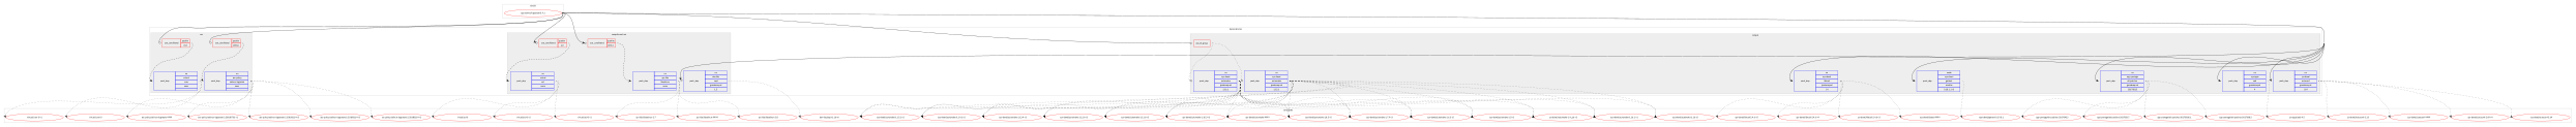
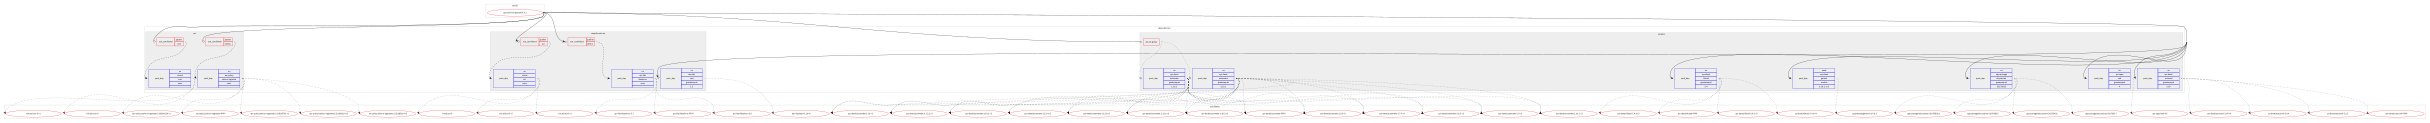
  digraph {
    compound=true
    concentrate=true
    fontname="IBM Plex Sans"
    fontsize=10
    newrank=true
    rankdir=TB
    ranksep=1.5
    node [color=red fontname="IBM Plex Sans" fontsize=10]
    edge [arrowhead=vee fontname="IBM Plex Sans" headport=w style=dotted tailport=e weight=100]
    n1 [label="app-admin/logrotate-3.9.1" width=4]
    n2 [color=blue label=<<TABLE BORDER="0" CELLBORDER="1" CELLSPACING="0" CELLPADDING="4" WIDTH="220"><TR><TD ROWSPAN="6" CELLPADDING="30">pack_dep</TD></TR><TR><TD WIDTH="110">no</TD></TR><TR><TD>sys-devel</TD></TR><TR><TD>automake</TD></TR><TR><TD>greaterequal</TD></TR><TR><TD>1.16.1</TD></TR></TABLE>> shape=none]
    n3 [color=blue label=<<TABLE BORDER="0" CELLBORDER="1" CELLSPACING="0" CELLPADDING="4" WIDTH="220"><TR><TD ROWSPAN="6" CELLPADDING="30">pack_dep</TD></TR><TR><TD WIDTH="110">no</TD></TR><TR><TD>sys-devel</TD></TR><TR><TD>automake</TD></TR><TR><TD>greaterequal</TD></TR><TR><TD>1.15.1</TD></TR></TABLE>> shape=none]
    n4 [label=<<TABLE BORDER="0" CELLBORDER="1" CELLSPACING="0" CELLPADDING="4"><TR><TD CELLPADDING="10">any_of_group</TD></TR></TABLE>> shape=none]
    n5 [color=blue label=<<TABLE BORDER="0" CELLBORDER="1" CELLSPACING="0" CELLPADDING="4" WIDTH="220"><TR><TD ROWSPAN="6" CELLPADDING="30">pack_dep</TD></TR><TR><TD WIDTH="110">no</TD></TR><TR><TD>app-portage</TD></TR><TR><TD>elt-patches</TD></TR><TR><TD>greaterequal</TD></TR><TR><TD>20170815</TD></TR></TABLE>> shape=none]
    n6 [color=blue label=<<TABLE BORDER="0" CELLBORDER="1" CELLSPACING="0" CELLPADDING="4" WIDTH="220"><TR><TD ROWSPAN="6" CELLPADDING="30">pack_dep</TD></TR><TR><TD WIDTH="110">no</TD></TR><TR><TD>sys-apps</TD></TR><TR><TD>sed</TD></TR><TR><TD>greaterequal</TD></TR><TR><TD>4</TD></TR></TABLE>> shape=none]
    n7 [color=blue label=<<TABLE BORDER="0" CELLBORDER="1" CELLSPACING="0" CELLPADDING="4" WIDTH="220"><TR><TD ROWSPAN="6" CELLPADDING="30">pack_dep</TD></TR><TR><TD WIDTH="110">no</TD></TR><TR><TD>sys-devel</TD></TR><TR><TD>autoconf</TD></TR><TR><TD>greaterequal</TD></TR><TR><TD>2.69</TD></TR></TABLE>> shape=none]
    n8 [color=blue label=<<TABLE BORDER="0" CELLBORDER="1" CELLSPACING="0" CELLPADDING="4" WIDTH="220"><TR><TD ROWSPAN="6" CELLPADDING="30">pack_dep</TD></TR><TR><TD WIDTH="110">no</TD></TR><TR><TD>sys-devel</TD></TR><TR><TD>libtool</TD></TR><TR><TD>greaterequal</TD></TR><TR><TD>2.4</TD></TR></TABLE>> shape=none]
    n9 [color=blue label=<<TABLE BORDER="0" CELLBORDER="1" CELLSPACING="0" CELLPADDING="4" WIDTH="220"><TR><TD ROWSPAN="6" CELLPADDING="30">pack_dep</TD></TR><TR><TD WIDTH="110">weak</TD></TR><TR><TD>sys-devel</TD></TR><TR><TD>gettext</TD></TR><TR><TD>smaller</TD></TR><TR><TD>0.18.1.1-r3</TD></TR></TABLE>> shape=none]
    n10 [color=blue label=<<TABLE BORDER="0" CELLBORDER="1" CELLSPACING="0" CELLPADDING="4" WIDTH="220"><TR><TD ROWSPAN="6" CELLPADDING="30">pack_dep</TD></TR><TR><TD WIDTH="110">no</TD></TR><TR><TD>virtual</TD></TR><TR><TD>acl</TD></TR><TR><TD>none</TD></TR><TR><TD></TD></TR></TABLE>> shape=none]
    n11 [label=<<TABLE BORDER="0" CELLBORDER="1" CELLSPACING="0" CELLPADDING="4"><TR><TD ROWSPAN="3" CELLPADDING="10">use_conditional</TD></TR><TR><TD>positive</TD></TR><TR><TD>acl</TD></TR></TABLE>> shape=none]
    n12 [color=blue label=<<TABLE BORDER="0" CELLBORDER="1" CELLSPACING="0" CELLPADDING="4" WIDTH="220"><TR><TD ROWSPAN="6" CELLPADDING="30">pack_dep</TD></TR><TR><TD WIDTH="110">no</TD></TR><TR><TD>sys-libs</TD></TR><TR><TD>libselinux</TD></TR><TR><TD>none</TD></TR><TR><TD></TD></TR></TABLE>> shape=none]
    n13 [label=<<TABLE BORDER="0" CELLBORDER="1" CELLSPACING="0" CELLPADDING="4"><TR><TD ROWSPAN="3" CELLPADDING="10">use_conditional</TD></TR><TR><TD>positive</TD></TR><TR><TD>selinux</TD></TR></TABLE>> shape=none]
    n14 [color=blue label=<<TABLE BORDER="0" CELLBORDER="1" CELLSPACING="0" CELLPADDING="4" WIDTH="220"><TR><TD ROWSPAN="6" CELLPADDING="30">pack_dep</TD></TR><TR><TD WIDTH="110">no</TD></TR><TR><TD>dev-libs</TD></TR><TR><TD>popt</TD></TR><TR><TD>greaterequal</TD></TR><TR><TD>1.5</TD></TR></TABLE>> shape=none]
    n15 [color=blue label=<<TABLE BORDER="0" CELLBORDER="1" CELLSPACING="0" CELLPADDING="4" WIDTH="220"><TR><TD ROWSPAN="6" CELLPADDING="30">pack_dep</TD></TR><TR><TD WIDTH="110">no</TD></TR><TR><TD>virtual</TD></TR><TR><TD>cron</TD></TR><TR><TD>none</TD></TR><TR><TD></TD></TR></TABLE>> shape=none]
    n16 [label=<<TABLE BORDER="0" CELLBORDER="1" CELLSPACING="0" CELLPADDING="4"><TR><TD ROWSPAN="3" CELLPADDING="10">use_conditional</TD></TR><TR><TD>positive</TD></TR><TR><TD>cron</TD></TR></TABLE>> shape=none]
    n17 [color=blue label=<<TABLE BORDER="0" CELLBORDER="1" CELLSPACING="0" CELLPADDING="4" WIDTH="220"><TR><TD ROWSPAN="6" CELLPADDING="30">pack_dep</TD></TR><TR><TD WIDTH="110">no</TD></TR><TR><TD>sec-policy</TD></TR><TR><TD>selinux-logrotate</TD></TR><TR><TD>none</TD></TR><TR><TD></TD></TR></TABLE>> shape=none]
    n18 [label=<<TABLE BORDER="0" CELLBORDER="1" CELLSPACING="0" CELLPADDING="4"><TR><TD ROWSPAN="3" CELLPADDING="10">use_conditional</TD></TR><TR><TD>positive</TD></TR><TR><TD>selinux</TD></TR></TABLE>> shape=none]
    n19 [label="sys-devel/automake-1.10.3-r3" width=4]
    n20 [label="sys-devel/automake-1.11.6-r3" width=4]
    n21 [label="sys-devel/automake-1.12.6-r2" width=4]
    n22 [label="sys-devel/automake-1.13.4-r2" width=4]
    n23 [label="sys-devel/automake-1.14.1-r2" width=4]
    n24 [label="sys-devel/automake-1.15.1-r2" width=4]
    n25 [label="sys-devel/automake-1.16-r2" width=4]
    n26 [label="sys-devel/automake-1.16.1-r1" width=4]
-   n27 [label="sys-devel/automake-1.4_p6-r2" width=4]
    n28 [label="sys-devel/automake-1.5-r2" width=4]
    n29 [label="sys-devel/automake-1.6.3-r2" width=4]
    n30 [label="sys-devel/automake-1.7.9-r3" width=4]
    n31 [label="sys-devel/automake-1.8.5-r5" width=4]
    n32 [label="sys-devel/automake-9999" width=4]
    n33 [label="app-portage/elt-patches-20170317" width=4]
    n34 [label="app-portage/elt-patches-20170422" width=4]
    n35 [label="app-portage/elt-patches-20170815" width=4]
    n36 [label="app-portage/elt-patches-20170826.1" width=4]
    n37 [label="sys-apps/sed-4.5" width=4]
    n38 [label="sys-devel/autoconf-2.13" width=4]
    n39 [label="sys-devel/autoconf-2.64" width=4]
    n40 [label="sys-devel/autoconf-2.69-r4" width=4]
    n41 [label="sys-devel/autoconf-9999" width=4]
    n42 [label="sys-devel/libtool-2.4.6-r3" width=4]
    n43 [label="sys-devel/libtool-2.4.6-r4" width=4]
    n44 [label="sys-devel/libtool-2.4.6-r5" width=4]
    n45 [label="sys-devel/libtool-9999" width=4]
    n46 [label="popt-devel/gettext-0.19.8.1" width=4]
    n47 [label="virtual/acl-0" width=4]
    n48 [label="virtual/acl-0-r1" width=4]
    n49 [label="virtual/acl-0-r2" width=4]
    n50 [label="sys-libs/libselinux-2.7" width=4]
    n51 [label="sys-libs/libselinux-2.8" width=4]
    n52 [label="sys-libs/libselinux-9999" width=4]
    n53 [label="dev-libs/popt-1.16-r6" width=4]
    n54 [label="virtual/cron-0" width=4]
    n55 [label="virtual/cron-0-r1" width=4]
    n56 [label="sec-policy/selinux-logrotate-2.20180114-r1" width=4]
    n57 [label="sec-policy/selinux-logrotate-2.20180114-r2" width=4]
    n58 [label="sec-policy/selinux-logrotate-2.20180114-r3" width=4]
    n59 [label="sec-policy/selinux-logrotate-2.20180701-r1" width=4]
    n60 [label="sec-policy/selinux-logrotate-9999" width=4]
    subgraph cluster_1 {
      color=gray
      label=<<i>ebuild</i>>
      rank=same
      n1
    }
    subgraph cluster_2 {
      color=gray
      label=<<i>dependencies</i>>
      subgraph cluster_3 {
        color=gray
        fillcolor="#eeeeee"
        label=<<i>compile</i>>
        style=filled
        subgraph sub_4 {
          color=gray
          fillcolor="#eeeeee"
          label=<<i>compile</i>>
          style=filled
          n4
          subgraph sub_5 {
            color=gray
            fillcolor="#eeeeee"
            label=<<i>compile</i>>
            style=filled
            n2
          }
          subgraph sub_6 {
            color=gray
            fillcolor="#eeeeee"
            label=<<i>compile</i>>
            style=filled
            n3
          }
        }
        subgraph sub_7 {
          color=gray
          fillcolor="#eeeeee"
          label=<<i>compile</i>>
          style=filled
          n5
        }
        subgraph sub_8 {
          color=gray
          fillcolor="#eeeeee"
          label=<<i>compile</i>>
          style=filled
          n6
        }
        subgraph sub_9 {
          color=gray
          fillcolor="#eeeeee"
          label=<<i>compile</i>>
          style=filled
          n7
        }
        subgraph sub_10 {
          color=gray
          fillcolor="#eeeeee"
          label=<<i>compile</i>>
          style=filled
          n8
        }
        subgraph sub_11 {
          color=gray
          fillcolor="#eeeeee"
          label=<<i>compile</i>>
          style=filled
          n9
        }
      }
      subgraph cluster_12 {
        color=gray
        fillcolor="#eeeeee"
        label=<<i>compile and run</i>>
        style=filled
        subgraph sub_13 {
          color=gray
          fillcolor="#eeeeee"
          label=<<i>compile and run</i>>
          style=filled
          n11
          subgraph sub_14 {
            color=gray
            fillcolor="#eeeeee"
            label=<<i>compile and run</i>>
            style=filled
            n10
          }
        }
        subgraph sub_15 {
          color=gray
          fillcolor="#eeeeee"
          label=<<i>compile and run</i>>
          style=filled
          n13
          subgraph sub_16 {
            color=gray
            fillcolor="#eeeeee"
            label=<<i>compile and run</i>>
            style=filled
            n12
          }
        }
        subgraph sub_17 {
          color=gray
          fillcolor="#eeeeee"
          label=<<i>compile and run</i>>
          style=filled
          n14
        }
      }
      subgraph cluster_18 {
        color=gray
        fillcolor="#eeeeee"
        label=<<i>run</i>>
        style=filled
        subgraph sub_19 {
          color=gray
          fillcolor="#eeeeee"
          label=<<i>run</i>>
          style=filled
          n16
          subgraph sub_20 {
            color=gray
            fillcolor="#eeeeee"
            label=<<i>run</i>>
            style=filled
            n15
          }
        }
        subgraph sub_21 {
          color=gray
          fillcolor="#eeeeee"
          label=<<i>run</i>>
          style=filled
          n18
          subgraph sub_22 {
            color=gray
            fillcolor="#eeeeee"
            label=<<i>run</i>>
            style=filled
            n17
          }
        }
      }
    }
    subgraph cluster_23 {
      color=gray
      label=<<i>candidates</i>>
      rank=same
      subgraph sub_24 {
        color=black
        label=<<i>candidates</i>>
        nodesep=1
        rank=same
        n19
        n20
        n21
        n22
        n23
        n24
        n25
        n26
-       n27
        n28
        n29
        n30
        n31
        n32
      }
      subgraph sub_25 {
        color=black
        label=<<i>candidates</i>>
        nodesep=1
        rank=same
        n19
        n20
        n21
        n22
        n23
        n24
        n25
        n26
-       n27
        n28
        n29
        n30
        n31
        n32
      }
      subgraph sub_26 {
        color=black
        label=<<i>candidates</i>>
        nodesep=1
        rank=same
        n33
        n34
        n35
        n36
      }
      subgraph sub_27 {
        color=black
        label=<<i>candidates</i>>
        nodesep=1
        rank=same
        n37
      }
      subgraph sub_28 {
        color=black
        label=<<i>candidates</i>>
        nodesep=1
        rank=same
        n38
        n39
        n40
        n41
      }
      subgraph sub_29 {
        color=black
        label=<<i>candidates</i>>
        nodesep=1
        rank=same
        n42
        n43
        n44
        n45
      }
      subgraph sub_30 {
        color=black
        label=<<i>candidates</i>>
        nodesep=1
        rank=same
        n46
      }
      subgraph sub_31 {
        color=black
        label=<<i>candidates</i>>
        nodesep=1
        rank=same
        n47
        n48
        n49
      }
      subgraph sub_32 {
        color=black
        label=<<i>candidates</i>>
        nodesep=1
        rank=same
        n50
        n51
        n52
      }
      subgraph sub_33 {
        color=black
        label=<<i>candidates</i>>
        nodesep=1
        rank=same
        n53
      }
      subgraph sub_34 {
        color=black
        label=<<i>candidates</i>>
        nodesep=1
        rank=same
        n54
        n55
      }
      subgraph sub_35 {
        color=black
        label=<<i>candidates</i>>
        nodesep=1
        rank=same
        n56
        n57
        n58
        n59
        n60
      }
    }
    n1 -> n4 [arrowhead=odot style=solid weight=20]
    n1 -> n5 [style=solid weight=20]
    n1 -> n6 [style=solid weight=20]
    n1 -> n7 [style=solid weight=20]
    n1 -> n8 [style=solid weight=20]
    n1 -> n9 [style=solid weight=20]
    n1 -> n11 [arrowhead=odotvee style=solid weight=20]
    n1 -> n13 [arrowhead=odotvee style=solid weight=20]
    n1 -> n14 [arrowhead=odotvee style=solid weight=20]
    n1 -> n16 [arrowhead=odot style=solid weight=20]
    n1 -> n18 [arrowhead=odot style=solid weight=20]
    n2 -> n19
    n2 -> n20
    n2 -> n21
    n2 -> n22
    n2 -> n23
    n2 -> n24
    n2 -> n25
    n2 -> n26
-   n2 -> n27
    n2 -> n28
    n2 -> n29
    n2 -> n30
    n2 -> n31
    n2 -> n32
    n3 -> n19
    n3 -> n20
    n3 -> n21
    n3 -> n22
    n3 -> n23
    n3 -> n24
    n3 -> n25
    n3 -> n26
-   n3 -> n27
    n3 -> n28
    n3 -> n29
    n3 -> n30
    n3 -> n31
    n3 -> n32
    n4 -> n2 [arrowhead=oinv weight=20]
    n4 -> n3 [arrowhead=oinv weight=20]
    n5 -> n33
    n5 -> n34
    n5 -> n35
    n5 -> n36
    n6 -> n37
    n7 -> n38
    n7 -> n39
    n7 -> n40
    n7 -> n41
    n8 -> n42
    n8 -> n43
    n8 -> n44
    n8 -> n45
    n9 -> n46
    n10 -> n47
    n10 -> n48
    n10 -> n49
    n11 -> n10 [style=dashed weight=20]
    n12 -> n50
    n12 -> n51
    n12 -> n52
    n13 -> n12 [style=dashed weight=20]
    n14 -> n53
    n15 -> n54
    n15 -> n55
    n16 -> n15 [style=dashed weight=20]
    n17 -> n56
    n17 -> n57
    n17 -> n58
    n17 -> n59
    n17 -> n60
    n18 -> n17 [style=dashed weight=20]
  }
